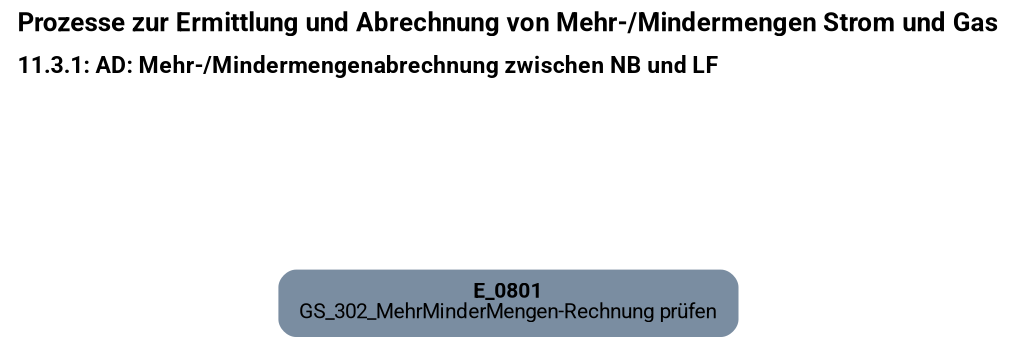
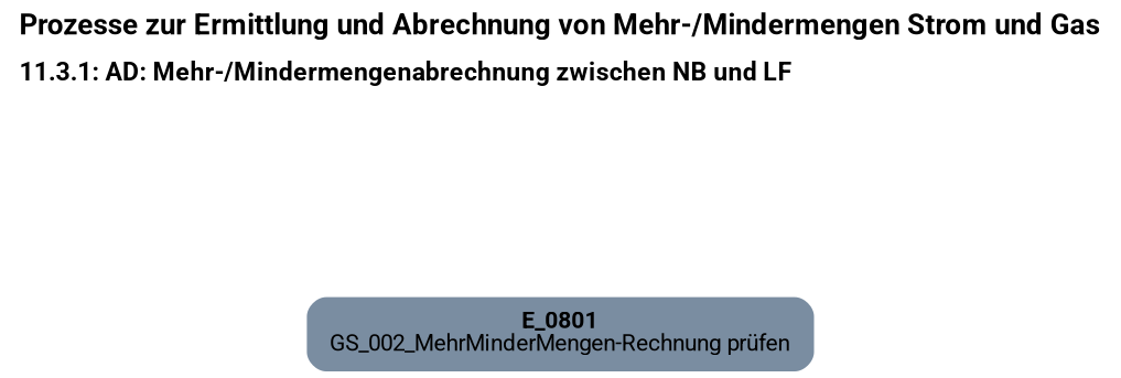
  digraph {
    concentrate=true
    fontname="Roboto, sans-serif"
    fontsize=12
    label=<<B><FONT POINT-SIZE="18">Prozesse zur Ermittlung und Abrechnung von Mehr-/Mindermengen Strom und Gas</FONT></B><BR align="left"/><BR/><B><FONT POINT-SIZE="16">11.3.1: AD: Mehr-/Mindermengenabrechnung zwischen NB und LF</FONT></B><BR align="left"/><BR/><BR/><BR/>>
    labelloc=t
    pack=true
    packmode=array
    rankdir=TB
-   n1 [fillcolor="#7a8da1" fontname="Roboto, sans-serif" label=<<B>E_0801</B><BR align="center"/><FONT>GS_302_MehrMinderMengen-Rechnung prüfen</FONT><BR align="center"/>> margin="0.2,0.12" penwidth=0.0 shape=box style="filled,rounded"]
+   n1 [fillcolor="#7a8da1" fontname="Roboto, sans-serif" label=<<B>E_0801</B><BR align="center"/><FONT>GS_002_MehrMinderMengen-Rechnung prüfen</FONT><BR align="center"/>> margin="0.2,0.12" penwidth=0.0 shape=box style="filled,rounded"]
  }
